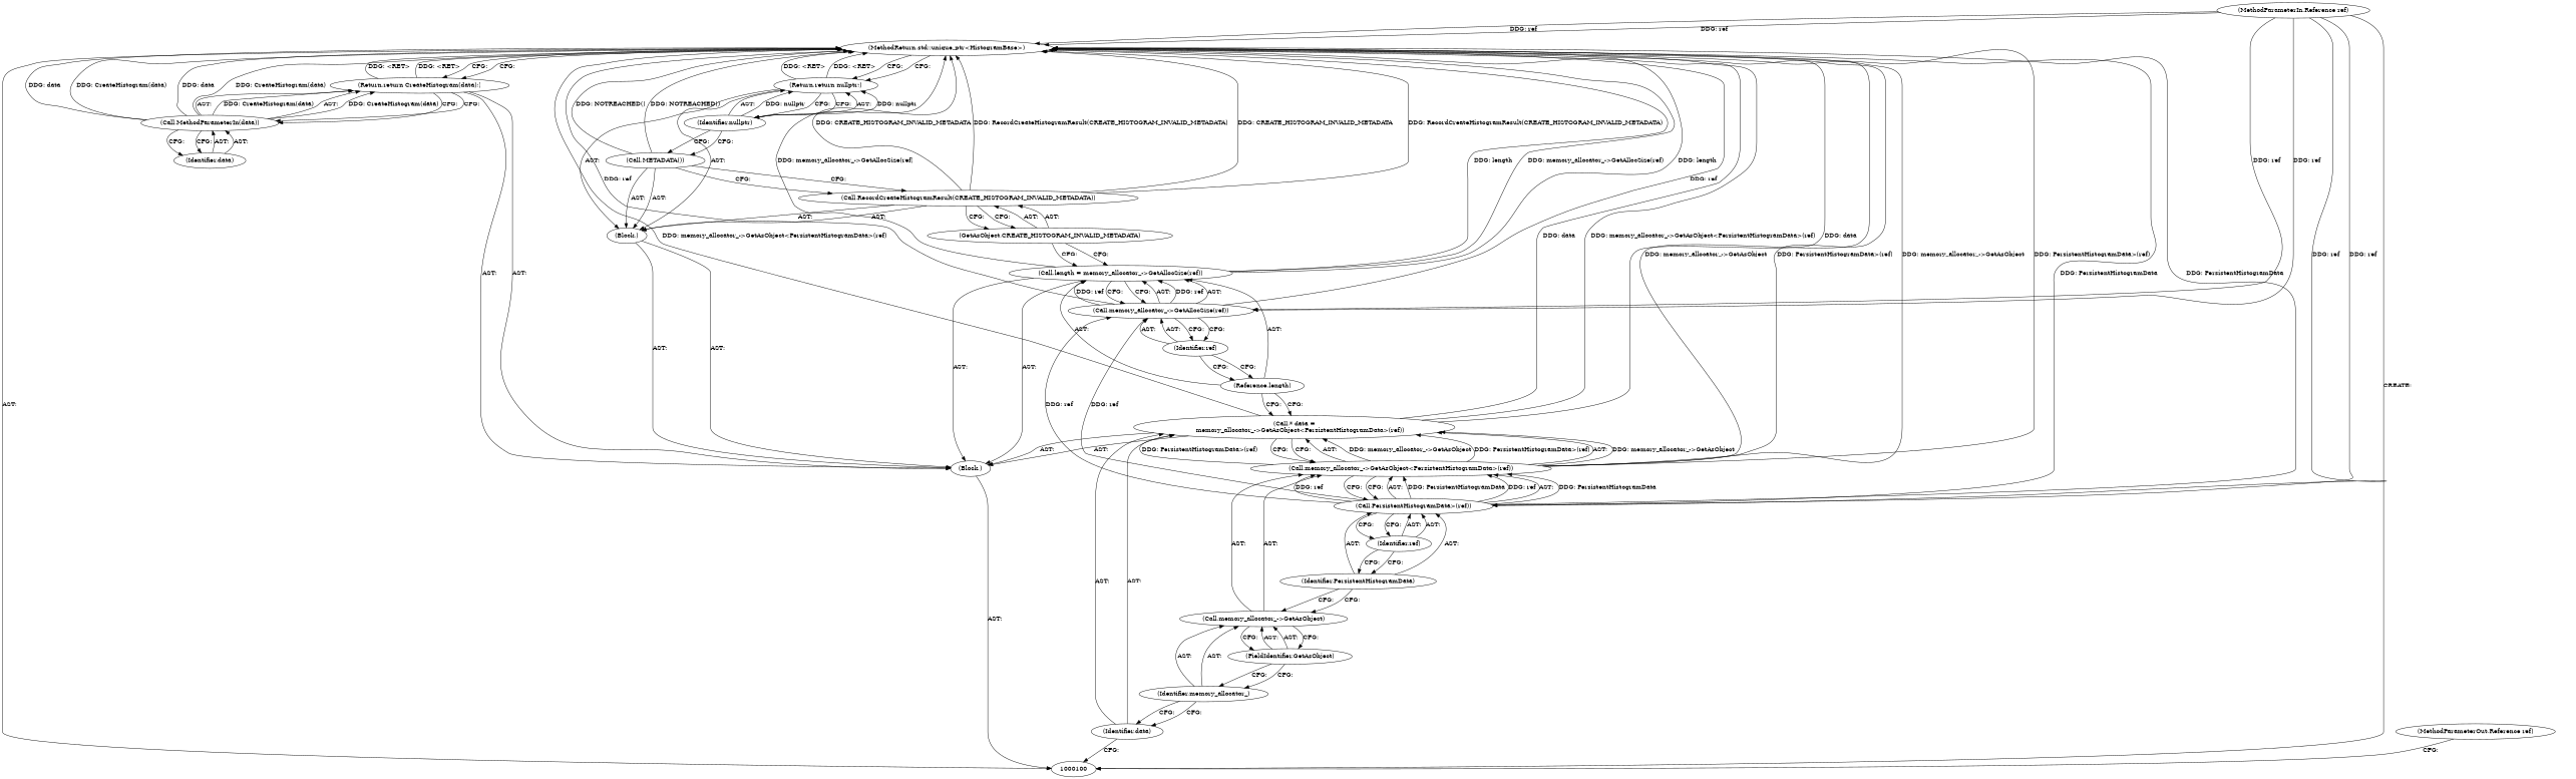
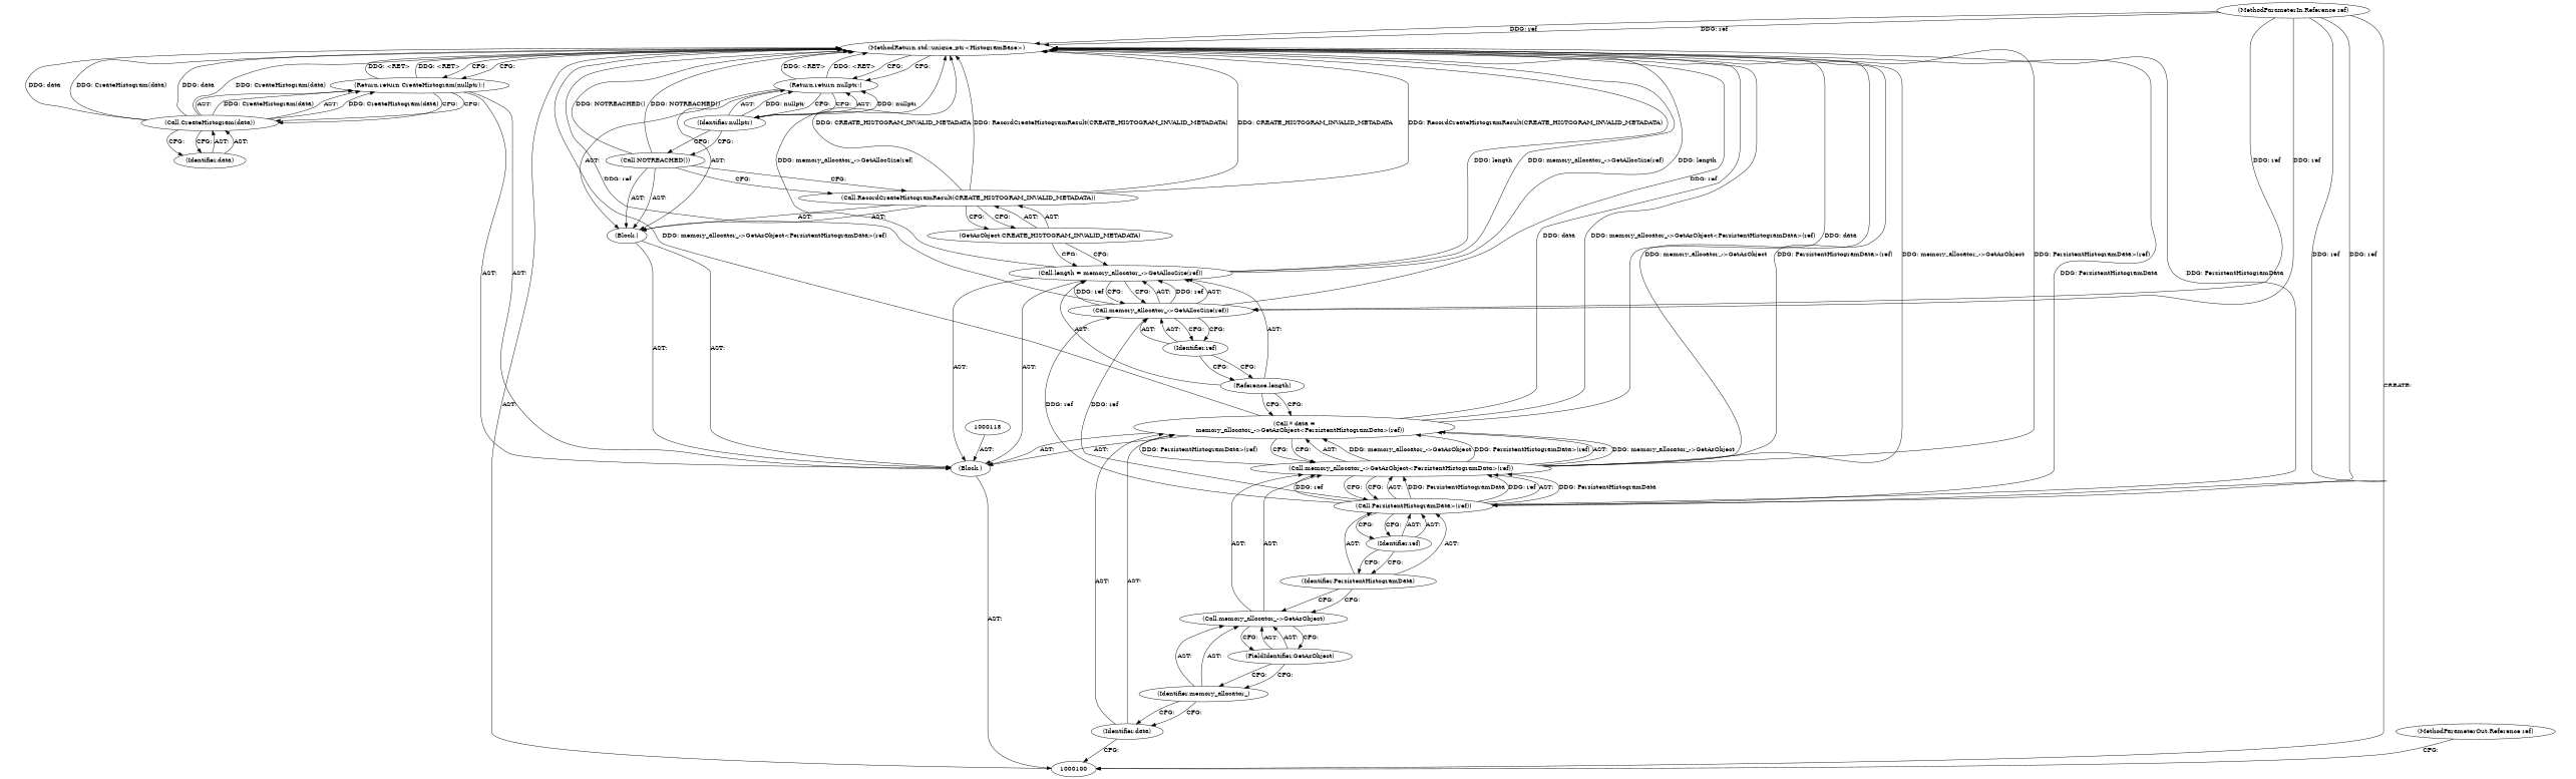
  digraph {
    n1 [label="(MethodReturn,std::unique_ptr<HistogramBase>)"]
    n2 [label="(Return,return nullptr;)"]
-   n3 [label="(Return,return CreateHistogram(data);)"]
+   n3 [label="(Return,return CreateHistogram(nullptr);)"]
    1000100
    n5 [label="(Block,)"]
    n6 [label="(Identifier,nullptr)"]
    n7 [label="(Block,)"]
-   n8 [label="(Call,MethodParameterIn(data))"]
+   n8 [label="(Call,CreateHistogram(data))"]
    n9 [label="(GetAsObject,CREATE_HISTOGRAM_INVALID_METADATA)"]
    n10 [label="(Call,RecordCreateHistogramResult(CREATE_HISTOGRAM_INVALID_METADATA))"]
    n11 [label="(Call,length = memory_allocator_->GetAllocSize(ref))"]
    n12 [label="(Call,memory_allocator_->GetAllocSize(ref))"]
-   n13 [label="(Call,METADATA())"]
+   n13 [label="(Call,NOTREACHED())"]
    n14 [label="(Identifier,data)"]
    n15 [label="(MethodParameterIn,Reference ref)"]
    n16 [label="(Call,PersistentHistogramData>(ref))"]
    n17 [label="(Call,memory_allocator_->GetAsObject<PersistentHistogramData>(ref))"]
    n18 [label="(Identifier,ref)"]
    n19 [label="(Identifier,ref)"]
    n20 [label="(MethodParameterOut,Reference ref)"]
    n21 [label="(Call,* data =\n      memory_allocator_->GetAsObject<PersistentHistogramData>(ref))"]
    n22 [label="(Identifier,data)"]
    n23 [label="(FieldIdentifier,GetAsObject)"]
    n24 [label="(Call,memory_allocator_->GetAsObject)"]
    n25 [label="(Identifier,memory_allocator_)"]
    n26 [label="(Identifier,PersistentHistogramData)"]
    n27 [label="(Reference,length)"]
+   1000113
    n1 -> n2 [label="CFG: "]
    n1 -> n2 [label="CFG: "]
    n1 -> n3 [label="CFG: "]
    n1 -> n3 [label="CFG: "]
-   n1 -> 1000100 [label="AST: "]
+   1000100 -> n1 [label="AST: "]
    n2 -> n1 [label="DDG: <RET>"]
    n2 -> n1 [label="DDG: <RET>"]
    n2 -> n5 [label="AST: "]
    n2 -> n5 [label="AST: "]
    n2 -> n6 [label="CFG: "]
    n2 -> n6 [label="CFG: "]
    n3 -> n1 [label="DDG: <RET>"]
    n3 -> n1 [label="DDG: <RET>"]
    n3 -> n7 [label="AST: "]
    n3 -> n7 [label="AST: "]
    n3 -> n8 [label="CFG: "]
    n3 -> n8 [label="CFG: "]
    n5 -> n7 [label="AST: "]
    n5 -> n7 [label="AST: "]
    n6 -> n2 [label="AST: "]
    n6 -> n2 [label="DDG: nullptr"]
    n6 -> n2 [label="AST: "]
    n6 -> n2 [label="DDG: nullptr"]
    n6 -> n13 [label="CFG: "]
    n6 -> n13 [label="CFG: "]
    n7 -> 1000100 [label="AST: "]
    n8 -> n1 [label="DDG: data"]
    n8 -> n1 [label="DDG: CreateHistogram(data)"]
    n8 -> n1 [label="DDG: data"]
    n8 -> n1 [label="DDG: CreateHistogram(data)"]
    n8 -> n3 [label="AST: "]
    n8 -> n3 [label="DDG: CreateHistogram(data)"]
    n8 -> n3 [label="AST: "]
    n8 -> n3 [label="DDG: CreateHistogram(data)"]
    n8 -> n14 [label="CFG: "]
    n8 -> n14 [label="CFG: "]
    n9 -> n10 [label="AST: "]
    n9 -> n10 [label="AST: "]
    n9 -> n11 [label="CFG: "]
    n9 -> n11 [label="CFG: "]
    n10 -> n1 [label="DDG: RecordCreateHistogramResult(CREATE_HISTOGRAM_INVALID_METADATA)"]
    n10 -> n1 [label="DDG: CREATE_HISTOGRAM_INVALID_METADATA"]
    n10 -> n1 [label="DDG: RecordCreateHistogramResult(CREATE_HISTOGRAM_INVALID_METADATA)"]
    n10 -> n1 [label="DDG: CREATE_HISTOGRAM_INVALID_METADATA"]
    n10 -> n5 [label="AST: "]
    n10 -> n5 [label="AST: "]
    n10 -> n9 [label="CFG: "]
    n10 -> n9 [label="CFG: "]
    n11 -> n1 [label="DDG: length"]
    n11 -> n1 [label="DDG: memory_allocator_->GetAllocSize(ref)"]
    n11 -> n1 [label="DDG: length"]
    n11 -> n1 [label="DDG: memory_allocator_->GetAllocSize(ref)"]
    n11 -> n7 [label="AST: "]
    n11 -> n7 [label="AST: "]
    n11 -> n12 [label="CFG: "]
    n11 -> n12 [label="CFG: "]
    n12 -> n1 [label="DDG: ref"]
    n12 -> n1 [label="DDG: ref"]
    n12 -> n11 [label="AST: "]
    n12 -> n11 [label="DDG: ref"]
    n12 -> n11 [label="AST: "]
    n12 -> n11 [label="DDG: ref"]
    n12 -> n19 [label="CFG: "]
    n12 -> n19 [label="CFG: "]
    n13 -> n1 [label="DDG: NOTREACHED()"]
    n13 -> n1 [label="DDG: NOTREACHED()"]
    n13 -> n5 [label="AST: "]
    n13 -> n5 [label="AST: "]
    n13 -> n10 [label="CFG: "]
    n13 -> n10 [label="CFG: "]
    n14 -> n8 [label="AST: "]
    n14 -> n8 [label="AST: "]
    n15 -> n1 [label="DDG: ref"]
    n15 -> n1 [label="DDG: ref"]
    n15 -> 1000100 [label="CREATE: "]
    n15 -> n12 [label="DDG: ref"]
    n15 -> n12 [label="DDG: ref"]
    n15 -> n16 [label="DDG: ref"]
    n15 -> n16 [label="DDG: ref"]
    n16 -> n1 [label="DDG: PersistentHistogramData"]
    n16 -> n1 [label="DDG: PersistentHistogramData"]
    n16 -> n12 [label="DDG: ref"]
    n16 -> n12 [label="DDG: ref"]
    n16 -> n17 [label="AST: "]
    n16 -> n17 [label="DDG: PersistentHistogramData"]
    n16 -> n17 [label="DDG: ref"]
    n16 -> n17 [label="AST: "]
    n16 -> n17 [label="DDG: PersistentHistogramData"]
    n16 -> n17 [label="DDG: ref"]
    n16 -> n18 [label="CFG: "]
    n16 -> n18 [label="CFG: "]
    n17 -> n1 [label="DDG: memory_allocator_->GetAsObject"]
    n17 -> n1 [label="DDG: PersistentHistogramData>(ref)"]
    n17 -> n1 [label="DDG: memory_allocator_->GetAsObject"]
    n17 -> n1 [label="DDG: PersistentHistogramData>(ref)"]
    n17 -> n16 [label="CFG: "]
    n17 -> n16 [label="CFG: "]
    n17 -> n21 [label="AST: "]
    n17 -> n21 [label="DDG: memory_allocator_->GetAsObject"]
    n17 -> n21 [label="DDG: PersistentHistogramData>(ref)"]
    n17 -> n21 [label="AST: "]
    n17 -> n21 [label="DDG: memory_allocator_->GetAsObject"]
    n17 -> n21 [label="DDG: PersistentHistogramData>(ref)"]
    n18 -> n16 [label="AST: "]
    n18 -> n16 [label="AST: "]
    n18 -> n26 [label="CFG: "]
    n18 -> n26 [label="CFG: "]
    n19 -> n12 [label="AST: "]
    n19 -> n12 [label="AST: "]
    n19 -> n27 [label="CFG: "]
    n19 -> n27 [label="CFG: "]
    n20 -> 1000100 [label="CFG: "]
    n21 -> n1 [label="DDG: data"]
    n21 -> n1 [label="DDG: memory_allocator_->GetAsObject<PersistentHistogramData>(ref)"]
    n21 -> n1 [label="DDG: data"]
    n21 -> n1 [label="DDG: memory_allocator_->GetAsObject<PersistentHistogramData>(ref)"]
    n21 -> n7 [label="AST: "]
    n21 -> n7 [label="AST: "]
    n21 -> n17 [label="CFG: "]
    n21 -> n17 [label="CFG: "]
    n22 -> 1000100 [label="CFG: "]
    n22 -> n21 [label="AST: "]
    n22 -> n21 [label="AST: "]
    n23 -> n24 [label="AST: "]
    n23 -> n24 [label="AST: "]
    n23 -> n25 [label="CFG: "]
    n23 -> n25 [label="CFG: "]
    n24 -> n17 [label="AST: "]
    n24 -> n17 [label="AST: "]
    n24 -> n23 [label="CFG: "]
    n24 -> n23 [label="CFG: "]
    n25 -> n22 [label="CFG: "]
    n25 -> n22 [label="CFG: "]
    n25 -> n24 [label="AST: "]
    n25 -> n24 [label="AST: "]
    n26 -> n16 [label="AST: "]
    n26 -> n16 [label="AST: "]
    n26 -> n24 [label="CFG: "]
    n26 -> n24 [label="CFG: "]
    n27 -> n11 [label="AST: "]
    n27 -> n11 [label="AST: "]
    n27 -> n21 [label="CFG: "]
    n27 -> n21 [label="CFG: "]
+   1000113 -> n7 [label="AST: "]
  }
